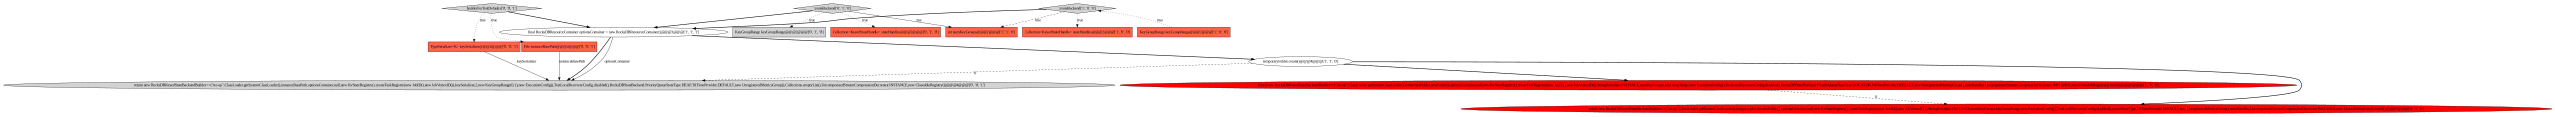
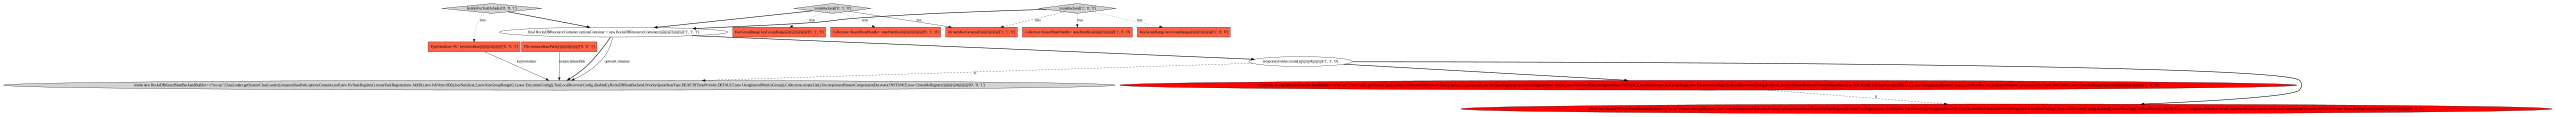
  digraph {
    fontname="Liberation Serif"
    node [fillcolor=tomato fontname="Liberation Serif" shape=box style=filled]
    edge [fontname="Liberation Serif" style=bold]
    n1 [fillcolor=white label="final RocksDBResourceContainer optionsContainer = new RocksDBResourceContainer()@@@3@@@['1', '1', '1']" shape=ellipse]
    n2 [fillcolor=lightgray label="return new RocksDBKeyedStateBackendBuilder<>(\"no-op\",ClassLoader.getSystemClassLoader(),instanceBasePath,optionsContainer,null,new KvStateRegistry().createTaskRegistry(new JobID(),new JobVertexID()),keySerializer,2,new KeyGroupRange(0,1),new ExecutionConfig(),TestLocalRecoveryConfig.disabled(),RocksDBStateBackend.PriorityQueueStateType.HEAP,TtlTimeProvider.DEFAULT,new UnregisteredMetricsGroup(),Collections.emptyList(),UncompressedStreamCompressionDecorator.INSTANCE,new CloseableRegistry())@@@4@@@['0', '0', '1']" shape=ellipse]
    n3 [fillcolor=white label="temporaryFolder.create()@@@4@@@['1', '1', '0']" shape=ellipse]
    n4 [fillcolor=red label="return new RocksDBKeyedStateBackendBuilder<>(\"no-op\",ClassLoader.getSystemClassLoader(),temporaryFolder.newFolder(),optionsContainer,null,new KvStateRegistry().createTaskRegistry(new JobID(),new JobVertexID()),StringSerializer.INSTANCE,numKeyGroups,keyGroupRange,new ExecutionConfig(),TestLocalRecoveryConfig.disabled(),RocksDBStateBackend.PriorityQueueStateType.ROCKSDB,TtlTimeProvider.DEFAULT,new UnregisteredMetricsGroup(),stateHandles,UncompressedStreamCompressionDecorator.INSTANCE,new CloseableRegistry()).build()@@@5@@@['1', '0', '0']" shape=ellipse]
    n5 [fillcolor=red label="return new RocksDBKeyedStateBackendBuilder<>(\"no-op\",ClassLoader.getSystemClassLoader(),temporaryFolder.newFolder(),optionsContainer,null,new KvStateRegistry().createTaskRegistry(new JobID(),new JobVertexID()),StringSerializer.INSTANCE,numKeyGroups,keyGroupRange,new ExecutionConfig(),TestLocalRecoveryConfig.disabled(),queueStateType,TtlTimeProvider.DEFAULT,new UnregisteredMetricsGroup(),stateHandles,UncompressedStreamCompressionDecorator.INSTANCE,new CloseableRegistry()).build()@@@5@@@['0', '1', '0']" shape=ellipse]
    n6 [fillcolor=lightgray label="createBackend['0', '1', '0']" shape=diamond]
    n7 [label="int numKeyGroups@@@2@@@['1', '1', '0']"]
-   n8 [fillcolor=lightgray label="KeyGroupRange keyGroupRange@@@2@@@['0', '1', '0']"]
+   n8 [label="KeyGroupRange keyGroupRange@@@2@@@['0', '1', '0']"]
    n9 [label="Collection<KeyedStateHandle> stateHandles@@@2@@@['0', '1', '0']"]
    n10 [label="Collection<KeyedStateHandle> stateHandles@@@2@@@['1', '0', '0']"]
    n11 [label="TypeSerializer<K> keySerializer@@@2@@@['0', '0', '1']"]
    n12 [label="File instanceBasePath@@@2@@@['0', '0', '1']"]
    n13 [fillcolor=lightgray label="createBackend['1', '0', '0']" shape=diamond]
    n14 [label="KeyGroupRange keyGroupRange@@@2@@@['1', '0', '0']"]
    n15 [fillcolor=lightgray label="builderForTestDefaults['0', '0', '1']" shape=diamond]
    n1 -> n2
    n1 -> n2 [label=optionsContainer style=solid]
    n1 -> n3
    n3 -> n2 [label=0 style=dashed]
    n3 -> n4
    n3 -> n5
    n4 -> n5 [label=0 style=dashed]
    n6 -> n1
    n6 -> n7 [label=true style=solid]
    n6 -> n8 [label=true style=dotted]
    n6 -> n9 [label=true style=dotted]
    n11 -> n2 [label=keySerializer style=solid]
    n12 -> n2 [label=instanceBasePath style=solid]
    n13 -> n1
    n13 -> n7 [label=true style=dashed]
    n13 -> n10 [label=true style=dotted]
-   n14 -> n13 [label=true style=dotted]
+   n13 -> n14 [label=true style=dotted]
    n15 -> n1
    n15 -> n11 [label=true style=dotted]
-   n15 -> n12 [label=true style=dotted]
  }
